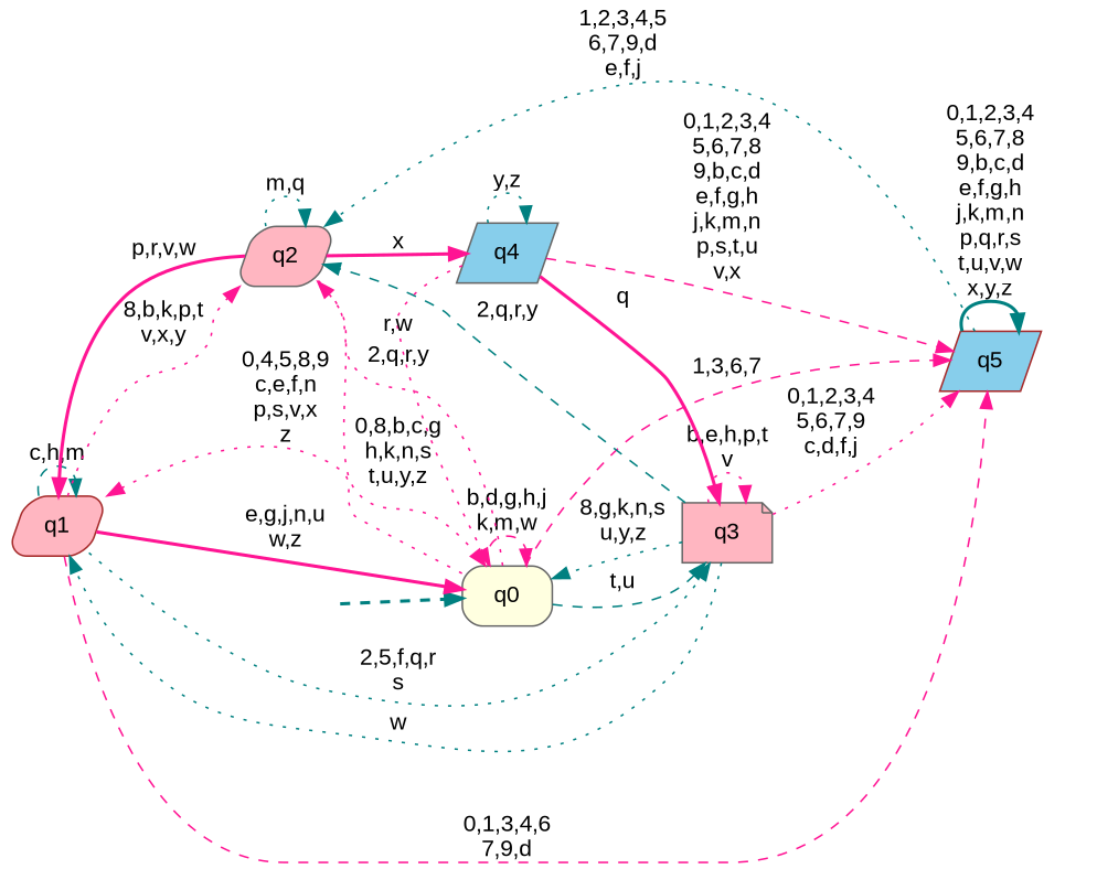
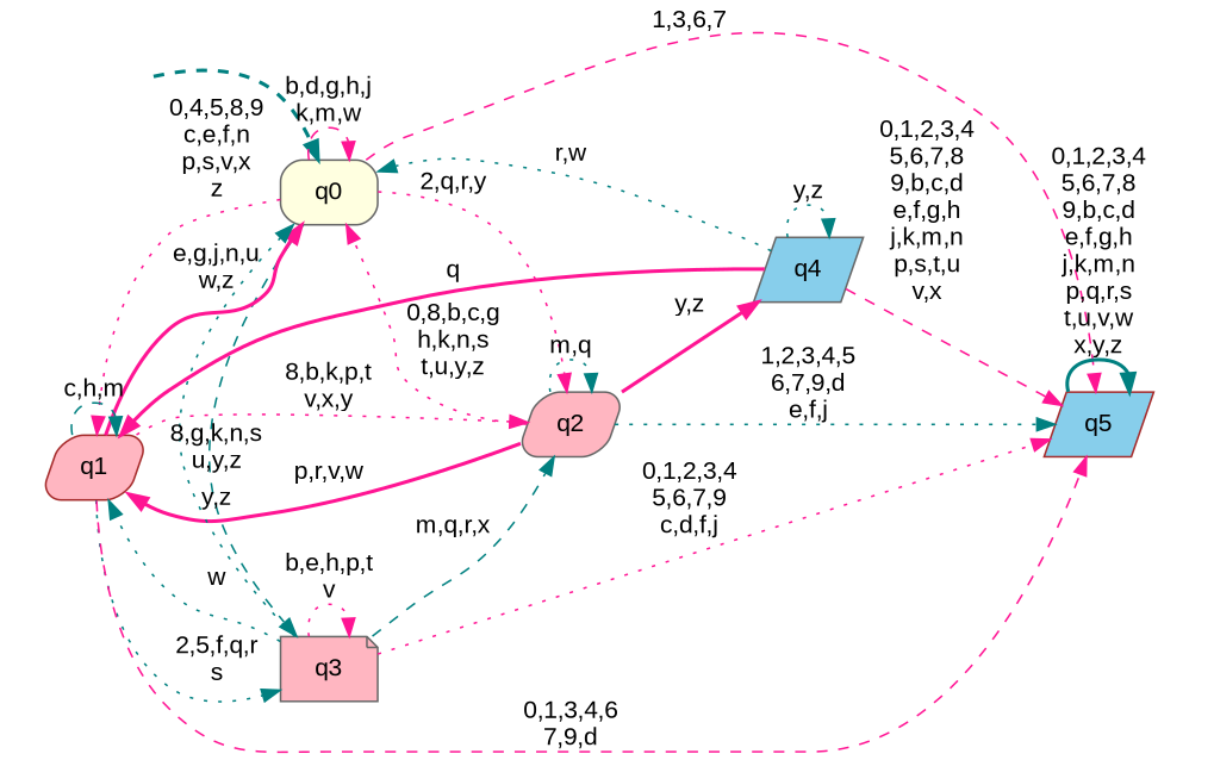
  digraph {
    fontname="Liberation Sans"
    rankdir=LR
    node [fontname="Liberation Sans" shape=parallelogram style="rounded,filled" color=gray40 fillcolor=lightpink]
    edge [color=deeppink fontname="Liberation Sans" style=dotted]
    __start0 [height=0 shape=none style=invis width=0 color="" fillcolor=""]
    n2 [fillcolor=lightyellow label=q0 shape=box]
    n3 [color=brown label=q1]
    n4 [label=q2]
    n5 [label=q3 shape=note style=filled]
    n6 [color=brown fillcolor=skyblue label=q5 style=filled]
    n7 [fillcolor=skyblue label=q4 style=filled]
    subgraph cluster_1 {
      nodesep=0.15
      ranksep=0.15
      style=invis
      __start0
      n2
    }
    __start0 -> n2 [color=teal penwidth=2 style=dashed]
    n2 -> n2 [label="b,d,g,h,j\nk,m,w" style=dashed]
    n2 -> n3 [label="0,4,5,8,9\nc,e,f,n\np,s,v,x\nz"]
    n2 -> n4 [label="2,q,r,y"]
-   n2 -> n5 [color=teal label="t,u" style=dashed]
+   n2 -> n5 [color=teal label="y,z" style=dashed]
    n2 -> n6 [label="1,3,6,7" style=dashed]
    n3 -> n2 [label="e,g,j,n,u\nw,z" style=bold]
    n3 -> n3 [color=teal label="c,h,m" style=dashed]
    n3 -> n4 [label="8,b,k,p,t\nv,x,y"]
    n3 -> n5 [color=teal label="2,5,f,q,r\ns"]
    n3 -> n6 [label="0,1,3,4,6\n7,9,d" style=dashed]
    n4 -> n2 [label="0,8,b,c,g\nh,k,n,s\nt,u,y,z"]
    n4 -> n3 [label="p,r,v,w" style=bold]
    n4 -> n4 [color=teal label="m,q"]
-   n6 -> n4 [color=teal label="1,2,3,4,5\n6,7,9,d\ne,f,j"]
-   n4 -> n7 [label=x style=bold]
+   n4 -> n6 [color=teal label="1,2,3,4,5\n6,7,9,d\ne,f,j"]
+   n4 -> n7 [label="y,z" style=bold]
    n5 -> n2 [color=teal label="8,g,k,n,s\nu,y,z"]
    n5 -> n3 [color=teal label=w]
-   n5 -> n4 [color=teal label="2,q,r,y" style=dashed]
+   n5 -> n4 [color=teal label="m,q,r,x" style=dashed]
    n5 -> n5 [label="b,e,h,p,t\nv"]
    n5 -> n6 [label="0,1,2,3,4\n5,6,7,9\nc,d,f,j"]
    n6 -> n6 [color=teal label="0,1,2,3,4\n5,6,7,8\n9,b,c,d\ne,f,g,h\nj,k,m,n\np,q,r,s\nt,u,v,w\nx,y,z" style=bold]
-   n7 -> n2 [label="r,w"]
-   n7 -> n5 [label=q style=bold]
+   n7 -> n2 [color=teal label="r,w"]
+   n7 -> n3 [label=q style=bold]
    n7 -> n6 [label="0,1,2,3,4\n5,6,7,8\n9,b,c,d\ne,f,g,h\nj,k,m,n\np,s,t,u\nv,x" style=dashed]
    n7 -> n7 [color=teal label="y,z"]
  }
